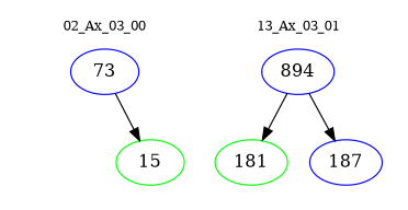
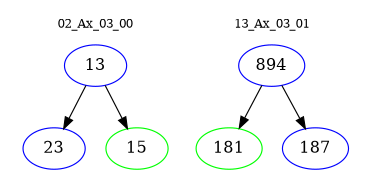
  digraph {
    node [color=blue]
    edge [color=black]
-   n1 [label=73]
+   n1 [label=13]
+   n2 [label=23]
    n3 [color=green label=15]
    n4 [label=894]
    n5 [color=green label=181]
    n6 [label=187]
    subgraph cluster_1 {
      color=white
      fontsize=10
      label="02_Ax_03_00"
      n1
+     n2
      n3
    }
    subgraph cluster_2 {
      color=white
      fontsize=10
      label="13_Ax_03_01"
      n4
      n5
      n6
    }
+   n1 -> n2
    n1 -> n3
    n4 -> n5
    n4 -> n6
  }
